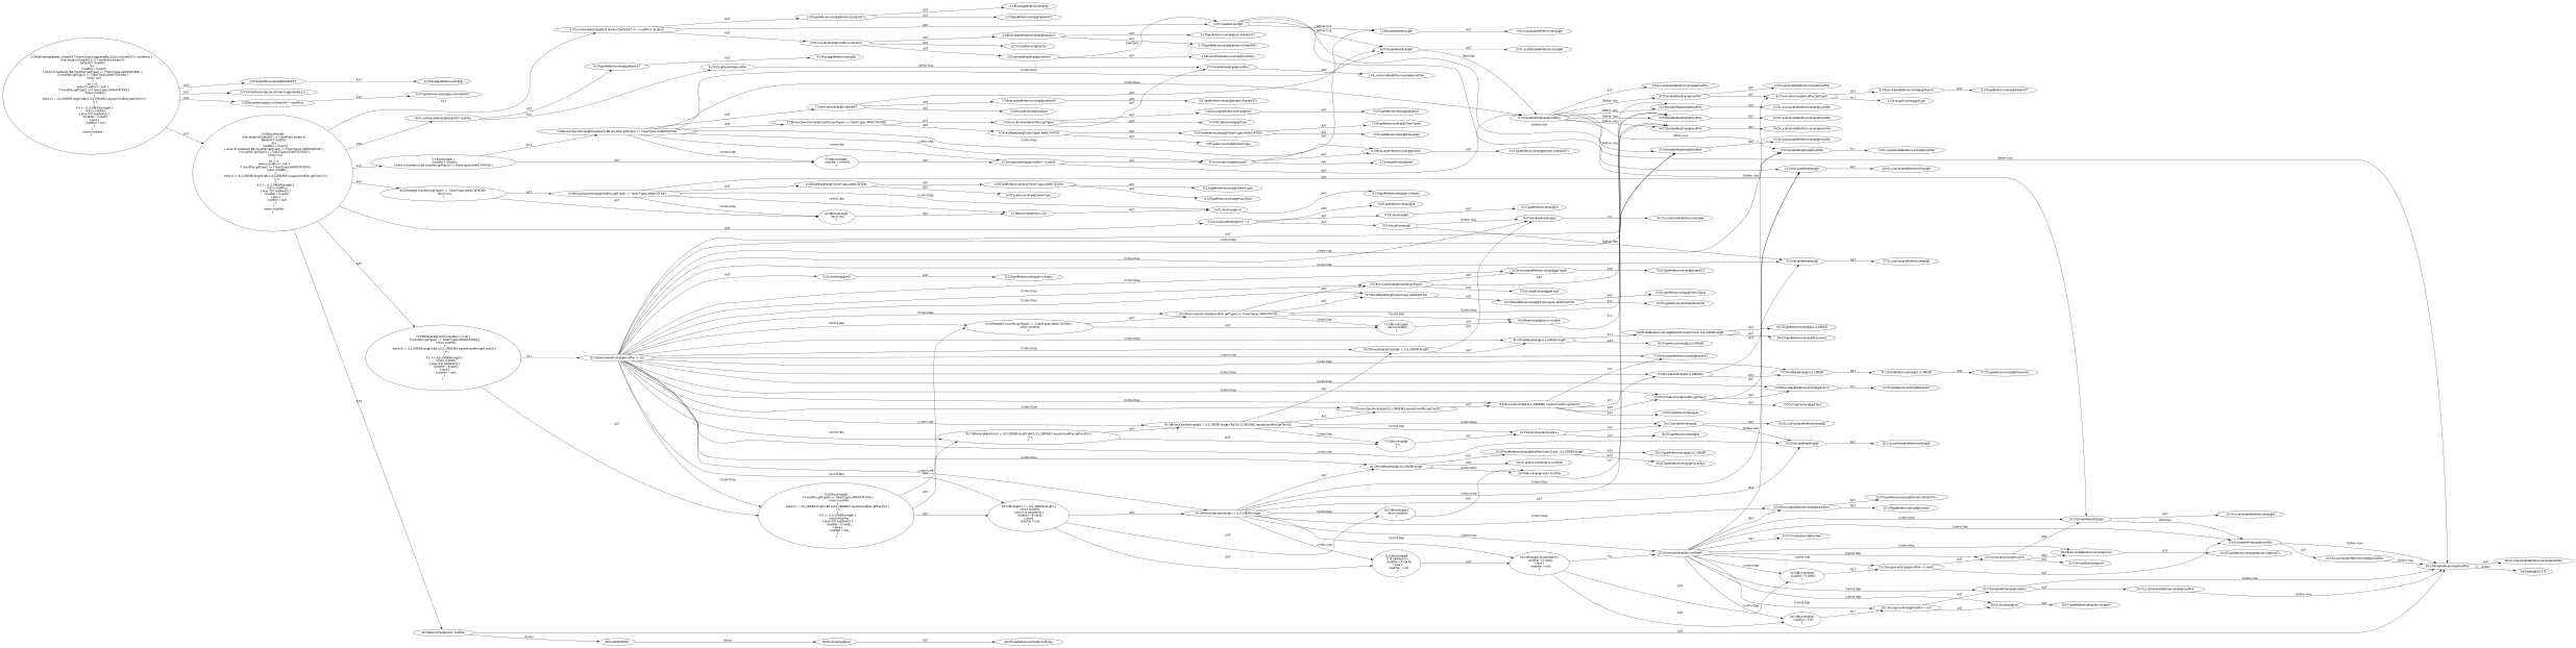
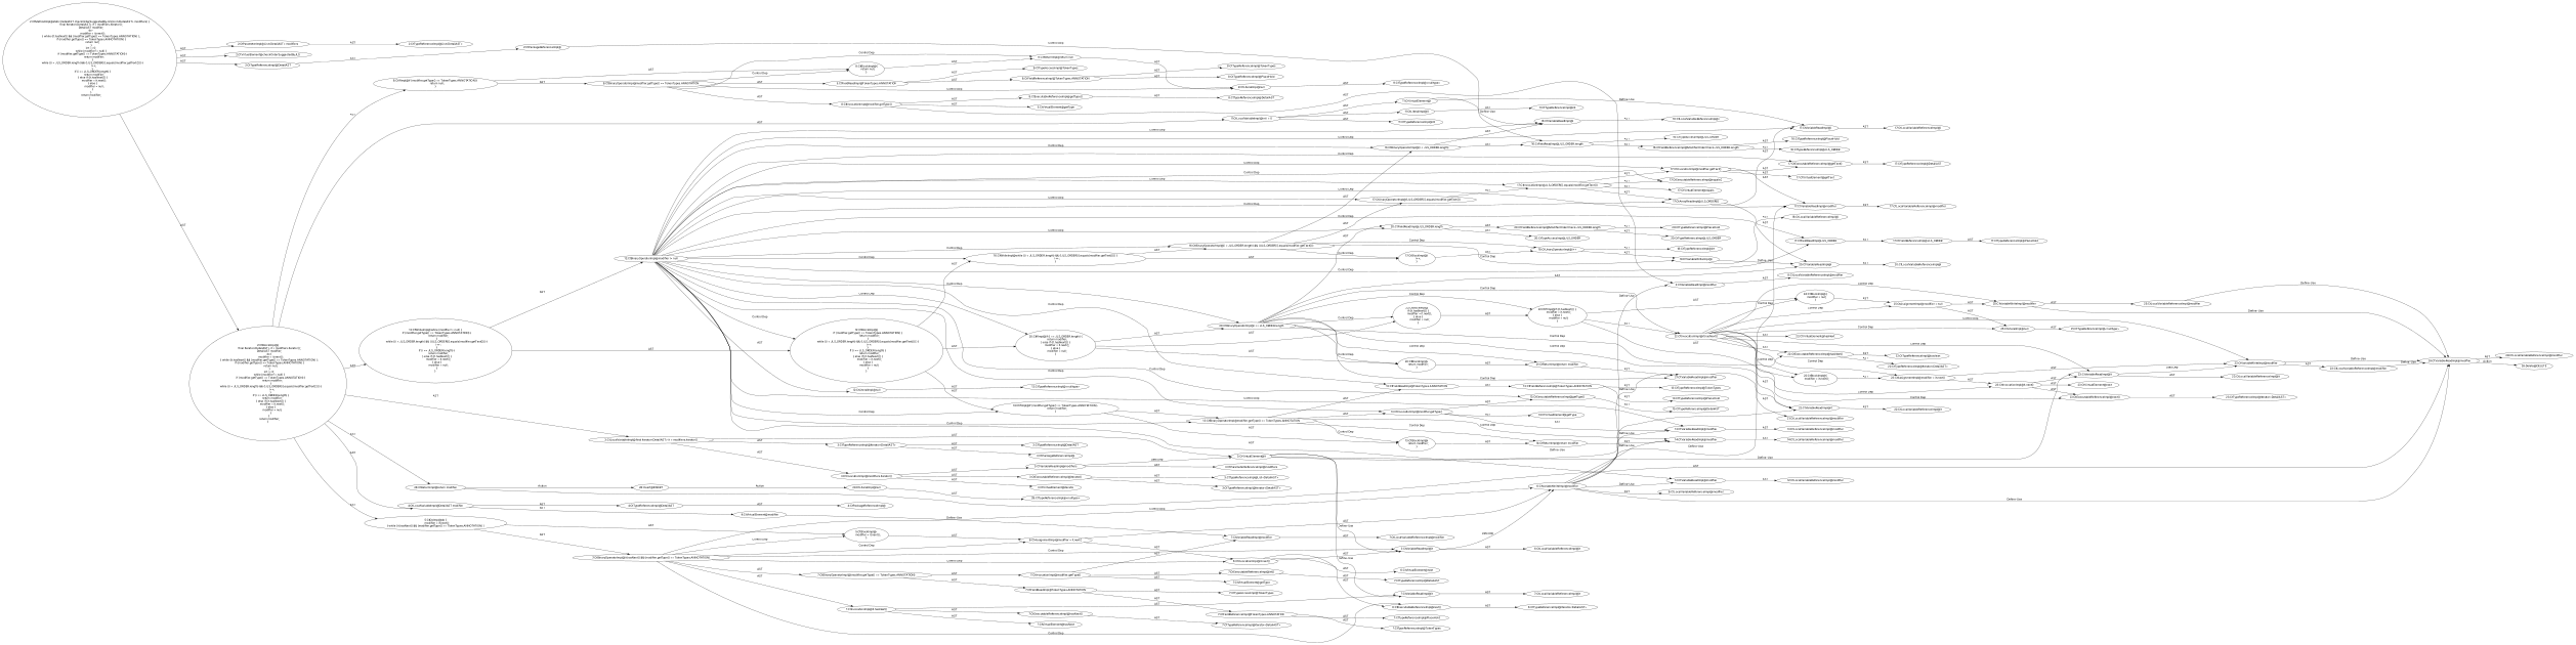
  digraph {
    fontname=Inter
    rankdir=LR
    node [fontname=Inter shape=ellipse]
    edge [fontname=Inter]
    n1 [label="2:CtTypeReferenceImpl@DetailAST"]
    n2 [label="2:CtPackageReferenceImpl@"]
    n3 [label="2:CtVirtualElement@checkOrderSuggestedByJLS"]
    n4 [label="2:CtParameterImpl@List<DetailAST> modifiers"]
    n5 [label="2:CtTypeReferenceImpl@List<DetailAST>"]
    n6 [label="3:CtTypeReferenceImpl@Iterator<DetailAST>"]
    n7 [label="3:CtPackageReferenceImpl@"]
    n8 [label="3:CtTypeReferenceImpl@DetailAST"]
    n9 [label="3:CtExecutableReferenceImpl@iterator()"]
    n10 [label="3:CtTypeReferenceImpl@List<DetailAST>"]
    n11 [label="3:CtTypeReferenceImpl@Iterator<DetailAST>"]
    n12 [label="3:CtVirtualElement@iterator"]
    n13 [label="3:CtVariableReadImpl@modifiers"]
    n14 [label="3:CtParameterReferenceImpl@modifiers"]
    n15 [label="3:CtVirtualElement@it"]
    n16 [label="7:CtVariableReadImpl@it"]
    n17 [label="6:CtVariableReadImpl@it"]
    n18 [label="22:CtVariableReadImpl@it"]
    n19 [label="23:CtVariableReadImpl@it"]
    n20 [label="3:CtInvocationImpl@modifiers.iterator()"]
    n21 [label="7:CtLocalVariableReferenceImpl@it"]
    n22 [label="6:CtVariableWriteImpl@modifier"]
    n23 [label="6:CtLocalVariableReferenceImpl@it"]
    n24 [label="22:CtLocalVariableReferenceImpl@it"]
    n25 [label="23:CtVariableWriteImpl@modifier"]
    n26 [label="23:CtLocalVariableReferenceImpl@it"]
    n27 [label="3:CtLocalVariableImpl@final Iterator<DetailAST> it = modifiers.iterator()"]
    n28 [label="4:CtTypeReferenceImpl@DetailAST"]
    n29 [label="4:CtPackageReferenceImpl@"]
    n30 [label="4:CtVirtualElement@modifier"]
    n31 [label="7:CtVariableReadImpl@modifier"]
    n32 [label="7:CtLocalVariableReferenceImpl@modifier"]
    n33 [label="4:CtLocalVariableImpl@DetailAST modifier"]
    n34 [label="7:CtExecutableReferenceImpl@hasNext()"]
    n35 [label="7:CtTypeReferenceImpl@Iterator<DetailAST>"]
    n36 [label="7:CtVirtualElement@hasNext"]
    n37 [label="7:CtInvocationImpl@it.hasNext()"]
    n38 [label="7:CtExecutableReferenceImpl@int()"]
    n39 [label="7:CtTypeReferenceImpl@DetailAST"]
    n40 [label="7:CtVirtualElement@getType"]
    n41 [label="7:CtInvocationImpl@modifier.getType()"]
    n42 [label="7:CtFieldReferenceImpl@TokenTypes.ANNOTATION"]
    n43 [label="7:CtTypeReferenceImpl@TokenTypes"]
    n44 [label="7:CtTypeReferenceImpl@PlaceHold"]
    n45 [label="7:CtFieldReadImpl@TokenTypes.ANNOTATION"]
    n46 [label="7:CtTypeAccessImpl@TokenTypes"]
    n47 [label="7:CtBinaryOperatorImpl@(modifier.getType() == TokenTypes.ANNOTATION)"]
    n48 [label="7:CtBinaryOperatorImpl@it.hasNext() && (modifier.getType() == TokenTypes.ANNOTATION)"]
    n49 [label="6:CtExecutableReferenceImpl@next()"]
    n50 [label="6:CtInvocationImpl@it.next()"]
    n51 [label="6:CtAssignmentImpl@modifier = it.next()"]
    n52 [label="5:CtBlockImpl@\{\n    modifier = it.next();\n\}"]
    n53 [label="6:CtLocalVariableReferenceImpl@modifier"]
    n54 [label="8:CtVariableReadImpl@modifier"]
    n55 [label="12:CtVariableReadImpl@modifier"]
    n56 [label="13:CtVariableReadImpl@modifier"]
    n57 [label="14:CtVariableReadImpl@modifier"]
    n58 [label="17:CtVariableReadImpl@modifier"]
    n59 [label="21:CtVariableReadImpl@modifier"]
    n60 [label="28:CtVariableReadImpl@modifier"]
    n61 [label="6:CtTypeReferenceImpl@Iterator<DetailAST>"]
    n62 [label="6:CtVirtualElement@next"]
    n63 [label="8:CtLocalVariableReferenceImpl@modifier"]
    n64 [label="12:CtLocalVariableReferenceImpl@modifier"]
    n65 [label="13:CtLocalVariableReferenceImpl@modifier"]
    n66 [label="14:CtLocalVariableReferenceImpl@modifier"]
    n67 [label="17:CtLocalVariableReferenceImpl@modifier"]
    n68 [label="21:CtLocalVariableReferenceImpl@modifier"]
    n69 [label="28:CtLocalVariableReferenceImpl@modifier"]
    n70 [label="28:Delete@DELETE"]
    n71 [label="5:CtDoImpl@do \{\n    modifier = it.next();\n\} while (it.hasNext() && (modifier.getType() == TokenTypes.ANNOTATION) )"]
    n72 [label="8:CtExecutableReferenceImpl@getType()"]
    n73 [label="8:CtTypeReferenceImpl@DetailAST"]
    n74 [label="8:CtVirtualElement@getType"]
    n75 [label="8:CtInvocationImpl@modifier.getType()"]
    n76 [label="8:CtFieldReferenceImpl@TokenTypes.ANNOTATION"]
    n77 [label="8:CtTypeReferenceImpl@TokenTypes"]
    n78 [label="8:CtTypeReferenceImpl@PlaceHold"]
    n79 [label="8:CtFieldReadImpl@TokenTypes.ANNOTATION"]
    n80 [label="8:CtTypeAccessImpl@TokenTypes"]
    n81 [label="8:CtBinaryOperatorImpl@modifier.getType() == TokenTypes.ANNOTATION"]
    n82 [label="9:CtLiteralImpl@null"]
    n83 [label="9:CtReturnImpl@return null"]
    n84 [label="8:CtBlockImpl@\{\n    return null;\n\}"]
    n85 [label="9:CtTypeReferenceImpl@<nulltype>"]
    n86 [label="8:CtIfImpl@if (modifier.getType() == TokenTypes.ANNOTATION) \{\n    return null;\n\}"]
    n87 [label="11:CtTypeReferenceImpl@int"]
    n88 [label="11:CtLiteralImpl@0"]
    n89 [label="11:CtTypeReferenceImpl@int"]
    n90 [label="11:CtVirtualElement@i"]
    n91 [label="16:CtVariableReadImpl@i"]
    n92 [label="17:CtVariableReadImpl@i"]
    n93 [label="16:CtLocalVariableReferenceImpl@i"]
    n94 [label="17:CtLocalVariableReferenceImpl@i"]
    n95 [label="11:CtLocalVariableImpl@int i = 0"]
    n96 [label="12:CtLiteralImpl@null"]
    n97 [label="12:CtTypeReferenceImpl@<nulltype>"]
    n98 [label="12:CtBinaryOperatorImpl@modifier != null"]
    n99 [label="13:CtExecutableReferenceImpl@getType()"]
    n100 [label="13:CtInvocationImpl@modifier.getType()"]
    n101 [label="13:CtFieldReadImpl@TokenTypes.ANNOTATION"]
    n102 [label="13:CtBinaryOperatorImpl@modifier.getType() == TokenTypes.ANNOTATION"]
    n103 [label="13:CtIfImpl@if (modifier.getType() == TokenTypes.ANNOTATION) \{\n    return modifier;\n\}"]
    n104 [label="16:CtFieldReadImpl@JLS_ORDER.length"]
    n105 [label="16:CtBinaryOperatorImpl@(i < JLS_ORDER.length)"]
    n106 [label="17:CtExecutableReferenceImpl@equals()"]
    n107 [label="17:CtFieldReadImpl@JLS_ORDER"]
    n108 [label="17:CtArrayReadImpl@JLS_ORDER[i]"]
    n109 [label="17:CtExecutableReferenceImpl@getText()"]
    n110 [label="17:CtInvocationImpl@modifier.getText()"]
    n111 [label="17:CtInvocationImpl@JLS_ORDER[i].equals(modifier.getText())"]
    n112 [label="17:CtUnaryOperatorImpl@(!JLS_ORDER[i].equals(modifier.getText()))"]
    n113 [label="16:CtBinaryOperatorImpl@(i < JLS_ORDER.length) && (!JLS_ORDER[i].equals(modifier.getText()))"]
    n114 [label="16:CtWhileImpl@while ((i < JLS_ORDER.length) && (!JLS_ORDER[i].equals(modifier.getText()))) \{\n    i++;\n\} "]
    n115 [label="20:CtVariableReadImpl@i"]
    n116 [label="20:CtFieldReadImpl@JLS_ORDER.length"]
    n117 [label="20:CtBinaryOperatorImpl@i == JLS_ORDER.length"]
    n118 [label="20:CtIfImpl@if (i == JLS_ORDER.length) \{\n    return modifier;\n\} else if (it.hasNext()) \{\n    modifier = it.next();\n\} else \{\n    modifier = null;\n\}"]
    n119 [label="12:CtBlockImpl@\{\n    if (modifier.getType() == TokenTypes.ANNOTATION) \{\n        return modifier;\n    \}\n    while ((i < JLS_ORDER.length) && (!JLS_ORDER[i].equals(modifier.getText()))) \{\n        i++;\n    \} \n    if (i == JLS_ORDER.length) \{\n        return modifier;\n    \} else if (it.hasNext()) \{\n        modifier = it.next();\n    \} else \{\n        modifier = null;\n    \}\n\}"]
    n120 [label="13:CtTypeReferenceImpl@DetailAST"]
    n121 [label="13:CtVirtualElement@getType"]
    n122 [label="13:CtFieldReferenceImpl@TokenTypes.ANNOTATION"]
    n123 [label="14:CtReturnImpl@return modifier"]
    n124 [label="13:CtBlockImpl@\{\n    return modifier;\n\}"]
    n125 [label="16:CtFieldReferenceImpl@ModifierOrderCheck.JLS_ORDER.length"]
    n126 [label="16:CtTypeAccessImpl@JLS_ORDER"]
    n127 [label="17:CtFieldReferenceImpl@JLS_ORDER"]
    n128 [label="17:CtTypeReferenceImpl@DetailAST"]
    n129 [label="17:CtVirtualElement@getText"]
    n130 [label="17:CtVirtualElement@equals"]
    n131 [label="18:CtVariableWriteImpl@i"]
    n132 [label="18:CtUnaryOperatorImpl@i++"]
    n133 [label="17:CtBlockImpl@\{\n    i++;\n\}"]
    n134 [label="20:CtLocalVariableReferenceImpl@i"]
    n135 [label="20:CtFieldReferenceImpl@ModifierOrderCheck.JLS_ORDER.length"]
    n136 [label="20:CtTypeAccessImpl@JLS_ORDER"]
    n137 [label="21:CtReturnImpl@return modifier"]
    n138 [label="20:CtBlockImpl@\{\n    return modifier;\n\}"]
    n139 [label="22:CtExecutableReferenceImpl@hasNext()"]
    n140 [label="22:CtInvocationImpl@it.hasNext()"]
    n141 [label="22:CtIfImpl@if (it.hasNext()) \{\n    modifier = it.next();\n\} else \{\n    modifier = null;\n\}"]
    n142 [label="22:CtBlockImpl@\n    if (it.hasNext()) \{\n        modifier = it.next();\n    \} else \{\n        modifier = null;\n    \}\n"]
    n143 [label="13:CtTypeReferenceImpl@TokenTypes"]
    n144 [label="13:CtTypeReferenceImpl@PlaceHold"]
    n145 [label="16:CtTypeReferenceImpl@JLS_ORDER"]
    n146 [label="16:CtTypeReferenceImpl@PlaceHold"]
    n147 [label="17:CtTypeReferenceImpl@PlaceHold"]
    n148 [label="18:CtLocalVariableReferenceImpl@i"]
    n149 [label="18:CtTypeReferenceImpl@int"]
    n150 [label="20:CtTypeReferenceImpl@JLS_ORDER"]
    n151 [label="20:CtTypeReferenceImpl@PlaceHold"]
    n152 [label="22:CtTypeReferenceImpl@Iterator<DetailAST>"]
    n153 [label="22:CtTypeReferenceImpl@boolean"]
    n154 [label="22:CtVirtualElement@hasNext"]
    n155 [label="23:CtExecutableReferenceImpl@next()"]
    n156 [label="23:CtInvocationImpl@it.next()"]
    n157 [label="23:CtAssignmentImpl@modifier = it.next()"]
    n158 [label="22:CtBlockImpl@\{\n    modifier = it.next();\n\}"]
    n159 [label="25:CtVariableWriteImpl@modifier"]
    n160 [label="25:CtLiteralImpl@null"]
    n161 [label="25:CtAssignmentImpl@modifier = null"]
    n162 [label="24:CtBlockImpl@\{\n    modifier = null;\n\}"]
    n163 [label="23:CtLocalVariableReferenceImpl@modifier"]
    n164 [label="23:CtTypeReferenceImpl@Iterator<DetailAST>"]
    n165 [label="23:CtVirtualElement@next"]
    n166 [label="25:CtLocalVariableReferenceImpl@modifier"]
    n167 [label="25:CtTypeReferenceImpl@<nulltype>"]
    n168 [label="12:CtWhileImpl@while (modifier != null) \{\n    if (modifier.getType() == TokenTypes.ANNOTATION) \{\n        return modifier;\n    \}\n    while ((i < JLS_ORDER.length) && (!JLS_ORDER[i].equals(modifier.getText()))) \{\n        i++;\n    \} \n    if (i == JLS_ORDER.length) \{\n        return modifier;\n    \} else if (it.hasNext()) \{\n        modifier = it.next();\n    \} else \{\n        modifier = null;\n    \}\n\} "]
    n169 [label="28:CtReturnImpl@return modifier"]
    n170 [label="28:Insert@INSERT"]
    n171 [label="28:CtLiteralImpl@null"]
    n172 [label="2:CtBlockImpl@\{\n    final Iterator<DetailAST> it = modifiers.iterator();\n    DetailAST modifier;\n    do \{\n        modifier = it.next();\n    \} while (it.hasNext() && (modifier.getType() == TokenTypes.ANNOTATION) );\n    if (modifier.getType() == TokenTypes.ANNOTATION) \{\n        return null;\n    \}\n    int i = 0;\n    while (modifier != null) \{\n        if (modifier.getType() == TokenTypes.ANNOTATION) \{\n            return modifier;\n        \}\n        while ((i < JLS_ORDER.length) && (!JLS_ORDER[i].equals(modifier.getText()))) \{\n            i++;\n        \} \n        if (i == JLS_ORDER.length) \{\n            return modifier;\n        \} else if (it.hasNext()) \{\n            modifier = it.next();\n        \} else \{\n            modifier = null;\n        \}\n    \} \n    return modifier;\n\}"]
    n173 [label="2:CtMethodImpl@static DetailAST checkOrderSuggestedByJLS(List<DetailAST> modifiers) \{\n    final Iterator<DetailAST> it = modifiers.iterator();\n    DetailAST modifier;\n    do \{\n        modifier = it.next();\n    \} while (it.hasNext() && (modifier.getType() == TokenTypes.ANNOTATION) );\n    if (modifier.getType() == TokenTypes.ANNOTATION) \{\n        return null;\n    \}\n    int i = 0;\n    while (modifier != null) \{\n        if (modifier.getType() == TokenTypes.ANNOTATION) \{\n            return modifier;\n        \}\n        while ((i < JLS_ORDER.length) && (!JLS_ORDER[i].equals(modifier.getText()))) \{\n            i++;\n        \} \n        if (i == JLS_ORDER.length) \{\n            return modifier;\n        \} else if (it.hasNext()) \{\n            modifier = it.next();\n        \} else \{\n            modifier = null;\n        \}\n    \} \n    return modifier;\n\}"]
    n174 [label="28:CtTypeReferenceImpl@<nulltype>"]
    n1 -> n2 [label=AST]
    n4 -> n5 [label=AST]
    n6 -> n7 [label=AST]
    n6 -> n8 [label=AST]
    n9 -> n10 [label=AST]
    n9 -> n11 [label=AST]
    n13 -> n14 [label=AST]
    n13 -> n15 [label="Data Dep"]
    n15 -> n16 [label="Define-Use"]
    n15 -> n17 [label="Define-Use"]
    n15 -> n18 [label="Define-Use"]
    n15 -> n19 [label="Define-Use"]
    n16 -> n21 [label=AST]
    n17 -> n22 [label="Data Dep"]
    n17 -> n23 [label=AST]
    n18 -> n24 [label=AST]
    n19 -> n25 [label="Data Dep"]
    n19 -> n26 [label=AST]
    n20 -> n9 [label=AST]
    n20 -> n12 [label=AST]
    n20 -> n13 [label=AST]
    n22 -> n53 [label=AST]
    n22 -> n54 [label="Define-Use"]
    n22 -> n55 [label="Define-Use"]
    n22 -> n56 [label="Define-Use"]
    n22 -> n57 [label="Define-Use"]
    n22 -> n58 [label="Define-Use"]
    n22 -> n59 [label="Define-Use"]
    n22 -> n60 [label="Define-Use"]
    n25 -> n60 [label="Define-Use"]
    n25 -> n163 [label=AST]
    n27 -> n6 [label=AST]
    n27 -> n15 [label=AST]
    n27 -> n20 [label=AST]
    n28 -> n29 [label=AST]
    n30 -> n31 [label="Define-Use"]
    n31 -> n32 [label=AST]
    n33 -> n28 [label=AST]
    n33 -> n30 [label=AST]
    n34 -> n35 [label=AST]
    n37 -> n16 [label=AST]
    n37 -> n34 [label=AST]
    n37 -> n36 [label=AST]
    n38 -> n39 [label=AST]
    n41 -> n31 [label=AST]
    n41 -> n38 [label=AST]
    n41 -> n40 [label=AST]
    n42 -> n43 [label=AST]
    n42 -> n44 [label=AST]
    n45 -> n42 [label=AST]
    n45 -> n46 [label=AST]
    n47 -> n41 [label=AST]
    n47 -> n45 [label=AST]
    n48 -> n17 [label="Control Dep"]
    n48 -> n22 [label="Control Dep"]
    n48 -> n37 [label=AST]
    n48 -> n47 [label=AST]
    n48 -> n49 [label="Control Dep"]
    n48 -> n50 [label="Control Dep"]
    n48 -> n51 [label="Control Dep"]
    n48 -> n52 [label="Control Dep"]
    n49 -> n61 [label=AST]
    n50 -> n17 [label=AST]
    n50 -> n49 [label=AST]
    n50 -> n62 [label=AST]
    n51 -> n22 [label=AST]
    n51 -> n50 [label=AST]
    n52 -> n51 [label=AST]
    n54 -> n63 [label=AST]
    n55 -> n64 [label=AST]
    n56 -> n65 [label=AST]
    n57 -> n66 [label=AST]
    n58 -> n67 [label=AST]
    n59 -> n68 [label=AST]
    n60 -> n69 [label=AST]
    n60 -> n70 [label=Action]
    n71 -> n48 [label=AST]
    n71 -> n52 [label=AST]
    n72 -> n73 [label=AST]
-   n54 -> n75 [label=AST]
+   n75 -> n54 [label=AST]
    n75 -> n72 [label=AST]
    n75 -> n74 [label=AST]
    n76 -> n77 [label=AST]
    n76 -> n78 [label=AST]
    n79 -> n76 [label=AST]
    n79 -> n80 [label=AST]
    n81 -> n75 [label=AST]
    n81 -> n79 [label=AST]
    n81 -> n82 [label="Control Dep"]
    n81 -> n83 [label="Control Dep"]
    n81 -> n84 [label="Control Dep"]
    n82 -> n85 [label=AST]
    n83 -> n82 [label=AST]
    n84 -> n83 [label=AST]
    n86 -> n81 [label=AST]
    n86 -> n84 [label=AST]
    n88 -> n89 [label=AST]
    n90 -> n91 [label="Define-Use"]
    n90 -> n92 [label="Define-Use"]
    n91 -> n93 [label=AST]
    n92 -> n94 [label=AST]
    n95 -> n87 [label=AST]
    n95 -> n88 [label=AST]
    n95 -> n90 [label=AST]
    n96 -> n97 [label=AST]
    n98 -> n55 [label=AST]
    n98 -> n56 [label="Control Dep"]
    n98 -> n58 [label="Control Dep"]
    n98 -> n91 [label="Control Dep"]
    n98 -> n92 [label="Control Dep"]
    n98 -> n96 [label=AST]
    n98 -> n99 [label="Control Dep"]
    n98 -> n100 [label="Control Dep"]
    n98 -> n101 [label="Control Dep"]
    n98 -> n102 [label="Control Dep"]
    n98 -> n103 [label="Control Dep"]
-   n98 -> n104 [label="Control Dep"]
+   n2 -> n104 [label="Control Dep"]
    n98 -> n105 [label="Control Dep"]
    n98 -> n106 [label="Control Dep"]
    n98 -> n107 [label="Control Dep"]
    n98 -> n108 [label="Control Dep"]
    n98 -> n109 [label="Control Dep"]
    n98 -> n110 [label="Control Dep"]
    n98 -> n111 [label="Control Dep"]
    n98 -> n112 [label="Control Dep"]
    n98 -> n113 [label="Control Dep"]
    n98 -> n114 [label="Control Dep"]
    n98 -> n115 [label="Control Dep"]
    n98 -> n116 [label="Control Dep"]
    n98 -> n117 [label="Control Dep"]
    n98 -> n118 [label="Control Dep"]
    n98 -> n119 [label="Control Dep"]
    n99 -> n120 [label=AST]
    n100 -> n56 [label=AST]
    n100 -> n99 [label=AST]
    n100 -> n121 [label=AST]
    n101 -> n122 [label=AST]
    n102 -> n57 [label="Control Dep"]
    n102 -> n100 [label=AST]
    n102 -> n101 [label=AST]
    n102 -> n123 [label="Control Dep"]
    n102 -> n124 [label="Control Dep"]
    n103 -> n102 [label=AST]
    n103 -> n124 [label=AST]
    n104 -> n125 [label=AST]
    n104 -> n126 [label=AST]
    n105 -> n91 [label=AST]
    n105 -> n104 [label=AST]
    n107 -> n127 [label=AST]
    n108 -> n92 [label=AST]
    n108 -> n107 [label=AST]
    n109 -> n128 [label=AST]
    n110 -> n58 [label=AST]
    n110 -> n109 [label=AST]
    n110 -> n129 [label=AST]
    n111 -> n106 [label=AST]
    n111 -> n108 [label=AST]
    n111 -> n110 [label=AST]
    n111 -> n130 [label=AST]
    n112 -> n111 [label=AST]
    n113 -> n105 [label=AST]
    n113 -> n112 [label=AST]
    n113 -> n131 [label="Control Dep"]
    n113 -> n132 [label="Control Dep"]
    n113 -> n133 [label="Control Dep"]
    n114 -> n113 [label=AST]
    n114 -> n133 [label=AST]
    n115 -> n134 [label=AST]
    n116 -> n135 [label=AST]
    n116 -> n136 [label=AST]
    n117 -> n18 [label="Control Dep"]
    n117 -> n59 [label="Control Dep"]
    n117 -> n115 [label=AST]
    n117 -> n116 [label=AST]
-   n116 -> n137 [label="Control Dep"]
+   n117 -> n137 [label="Control Dep"]
    n117 -> n138 [label="Control Dep"]
    n117 -> n139 [label="Control Dep"]
    n117 -> n140 [label="Control Dep"]
    n117 -> n141 [label="Control Dep"]
    n117 -> n142 [label="Control Dep"]
    n118 -> n117 [label=AST]
    n118 -> n138 [label=AST]
    n118 -> n142 [label=AST]
    n119 -> n103 [label=AST]
    n119 -> n114 [label=AST]
    n119 -> n118 [label=AST]
    n122 -> n143 [label=AST]
    n122 -> n144 [label=AST]
    n123 -> n57 [label=AST]
    n124 -> n123 [label=AST]
    n125 -> n145 [label=AST]
    n125 -> n146 [label=AST]
    n127 -> n147 [label=AST]
    n131 -> n115 [label="Define-Use"]
    n131 -> n148 [label=AST]
    n132 -> n131 [label=AST]
    n132 -> n149 [label=AST]
    n133 -> n132 [label=AST]
    n135 -> n150 [label=AST]
    n135 -> n151 [label=AST]
    n137 -> n59 [label=AST]
    n138 -> n137 [label=AST]
    n139 -> n152 [label=AST]
    n139 -> n153 [label=AST]
    n140 -> n18 [label=AST]
    n140 -> n19 [label="Control Dep"]
    n140 -> n25 [label="Control Dep"]
    n140 -> n139 [label=AST]
    n140 -> n154 [label=AST]
    n140 -> n155 [label="Control Dep"]
    n140 -> n156 [label="Control Dep"]
    n140 -> n157 [label="Control Dep"]
    n140 -> n158 [label="Control Dep"]
    n140 -> n159 [label="Control Dep"]
    n140 -> n160 [label="Control Dep"]
    n140 -> n161 [label="Control Dep"]
    n140 -> n162 [label="Control Dep"]
    n141 -> n140 [label=AST]
    n141 -> n158 [label=AST]
    n141 -> n162 [label=AST]
    n142 -> n141 [label=AST]
    n155 -> n164 [label=AST]
    n156 -> n19 [label=AST]
    n156 -> n155 [label=AST]
    n156 -> n165 [label=AST]
    n157 -> n25 [label=AST]
    n157 -> n156 [label=AST]
    n158 -> n157 [label=AST]
    n159 -> n60 [label="Define-Use"]
    n159 -> n166 [label=AST]
    n160 -> n167 [label=AST]
    n161 -> n159 [label=AST]
    n161 -> n160 [label=AST]
    n162 -> n161 [label=AST]
    n163 -> n60 [label="Define-Use"]
    n166 -> n60 [label="Define-Use"]
    n168 -> n98 [label=AST]
    n168 -> n119 [label=AST]
    n169 -> n60 [label=AST]
    n169 -> n170 [label=Action]
    n170 -> n171 [label=Action]
    n171 -> n174 [label=AST]
    n172 -> n27 [label=AST]
    n172 -> n33 [label=AST]
    n172 -> n71 [label=AST]
    n172 -> n86 [label=AST]
    n172 -> n95 [label=AST]
    n172 -> n168 [label=AST]
    n172 -> n169 [label=AST]
    n173 -> n1 [label=AST]
    n173 -> n3 [label=AST]
    n173 -> n4 [label=AST]
    n173 -> n172 [label=AST]
  }
